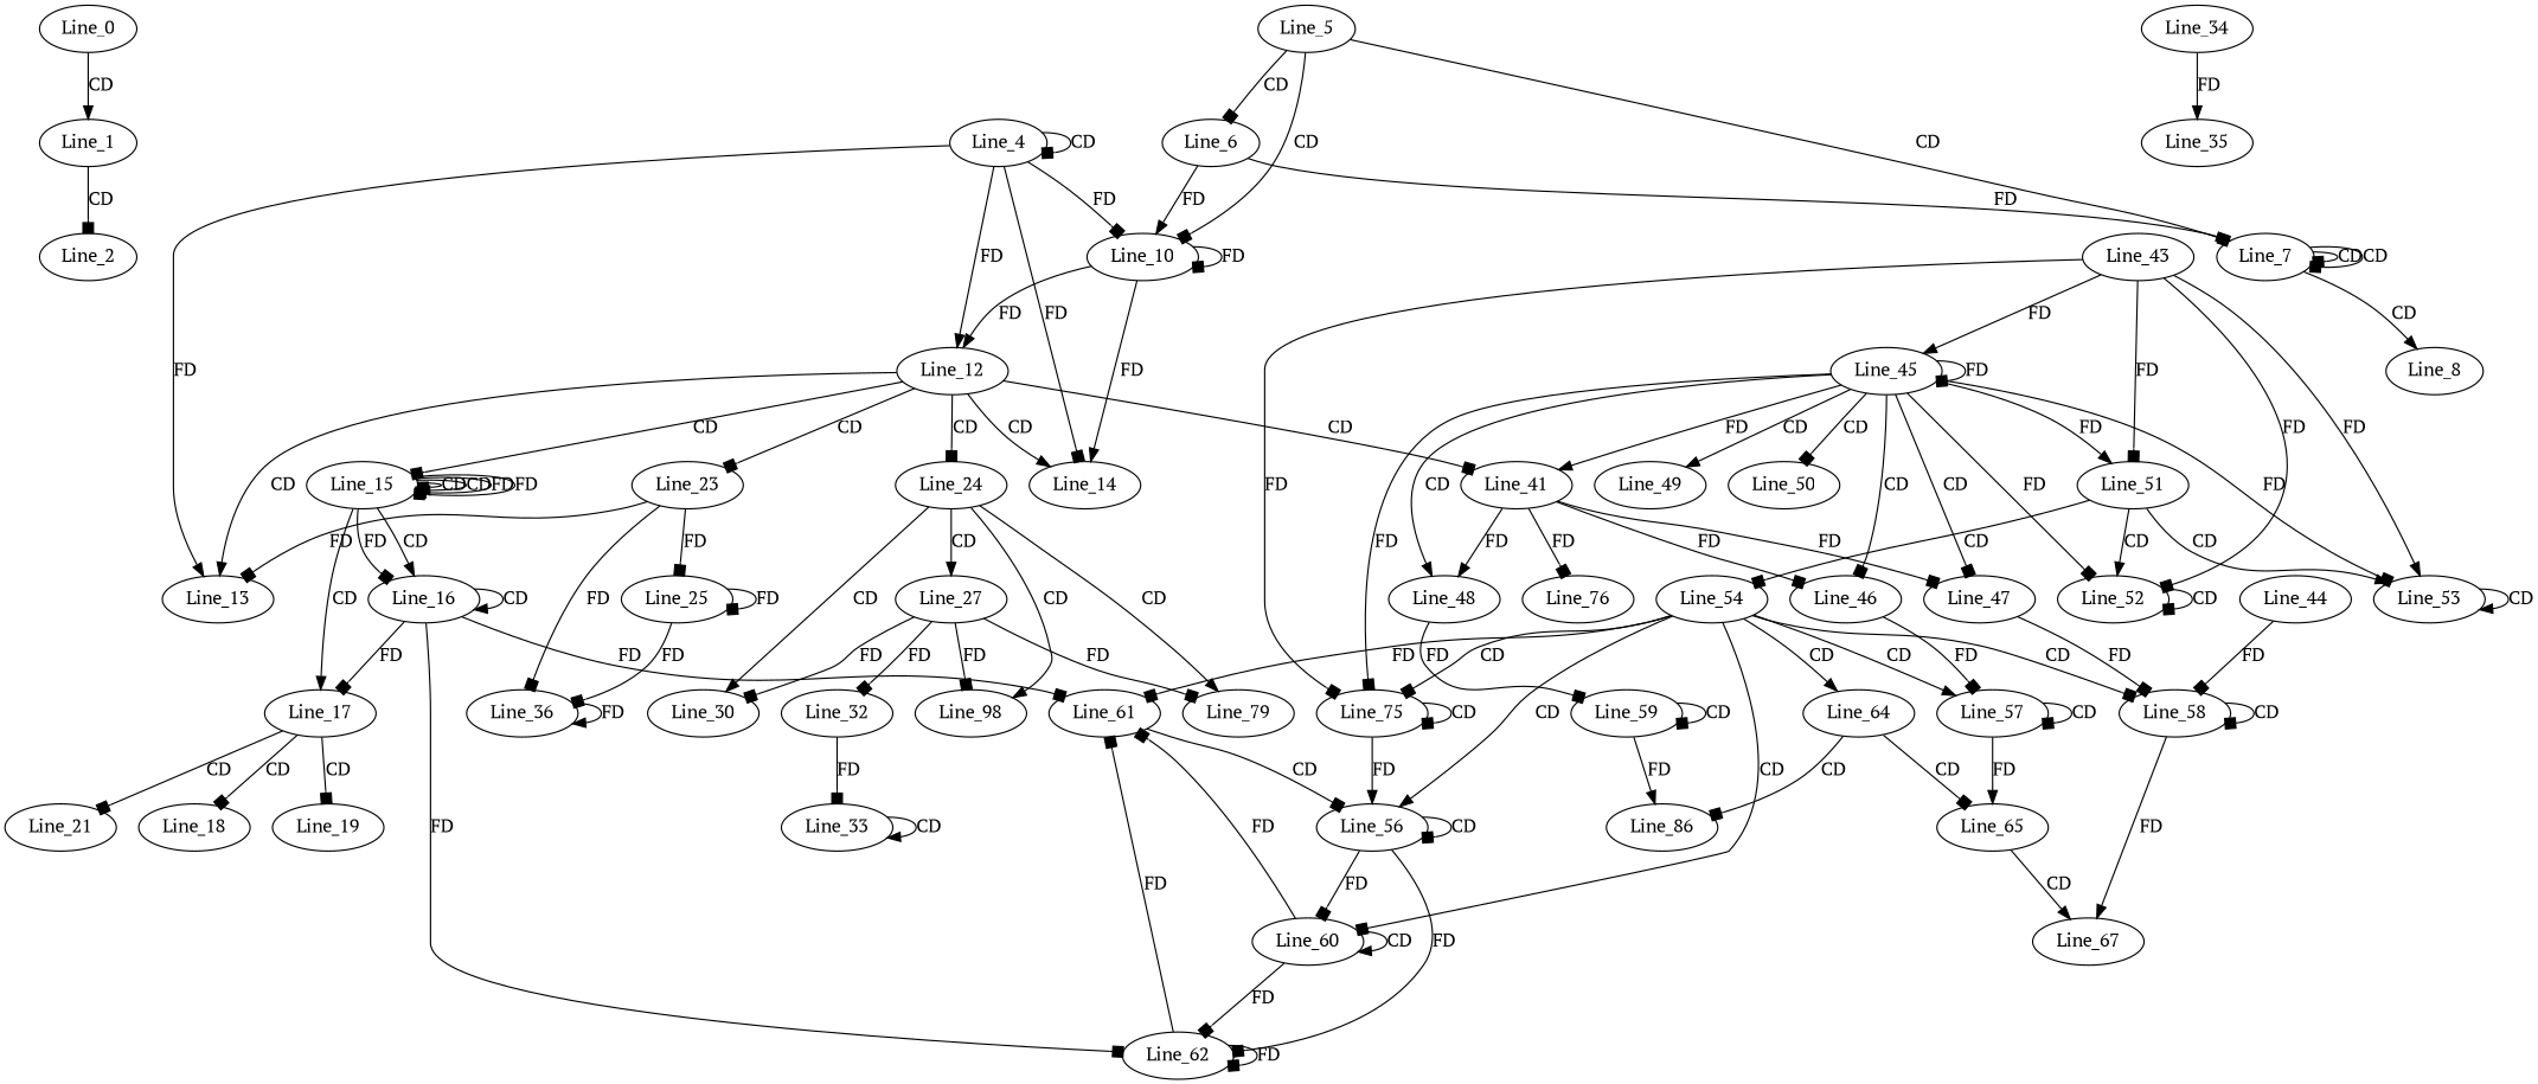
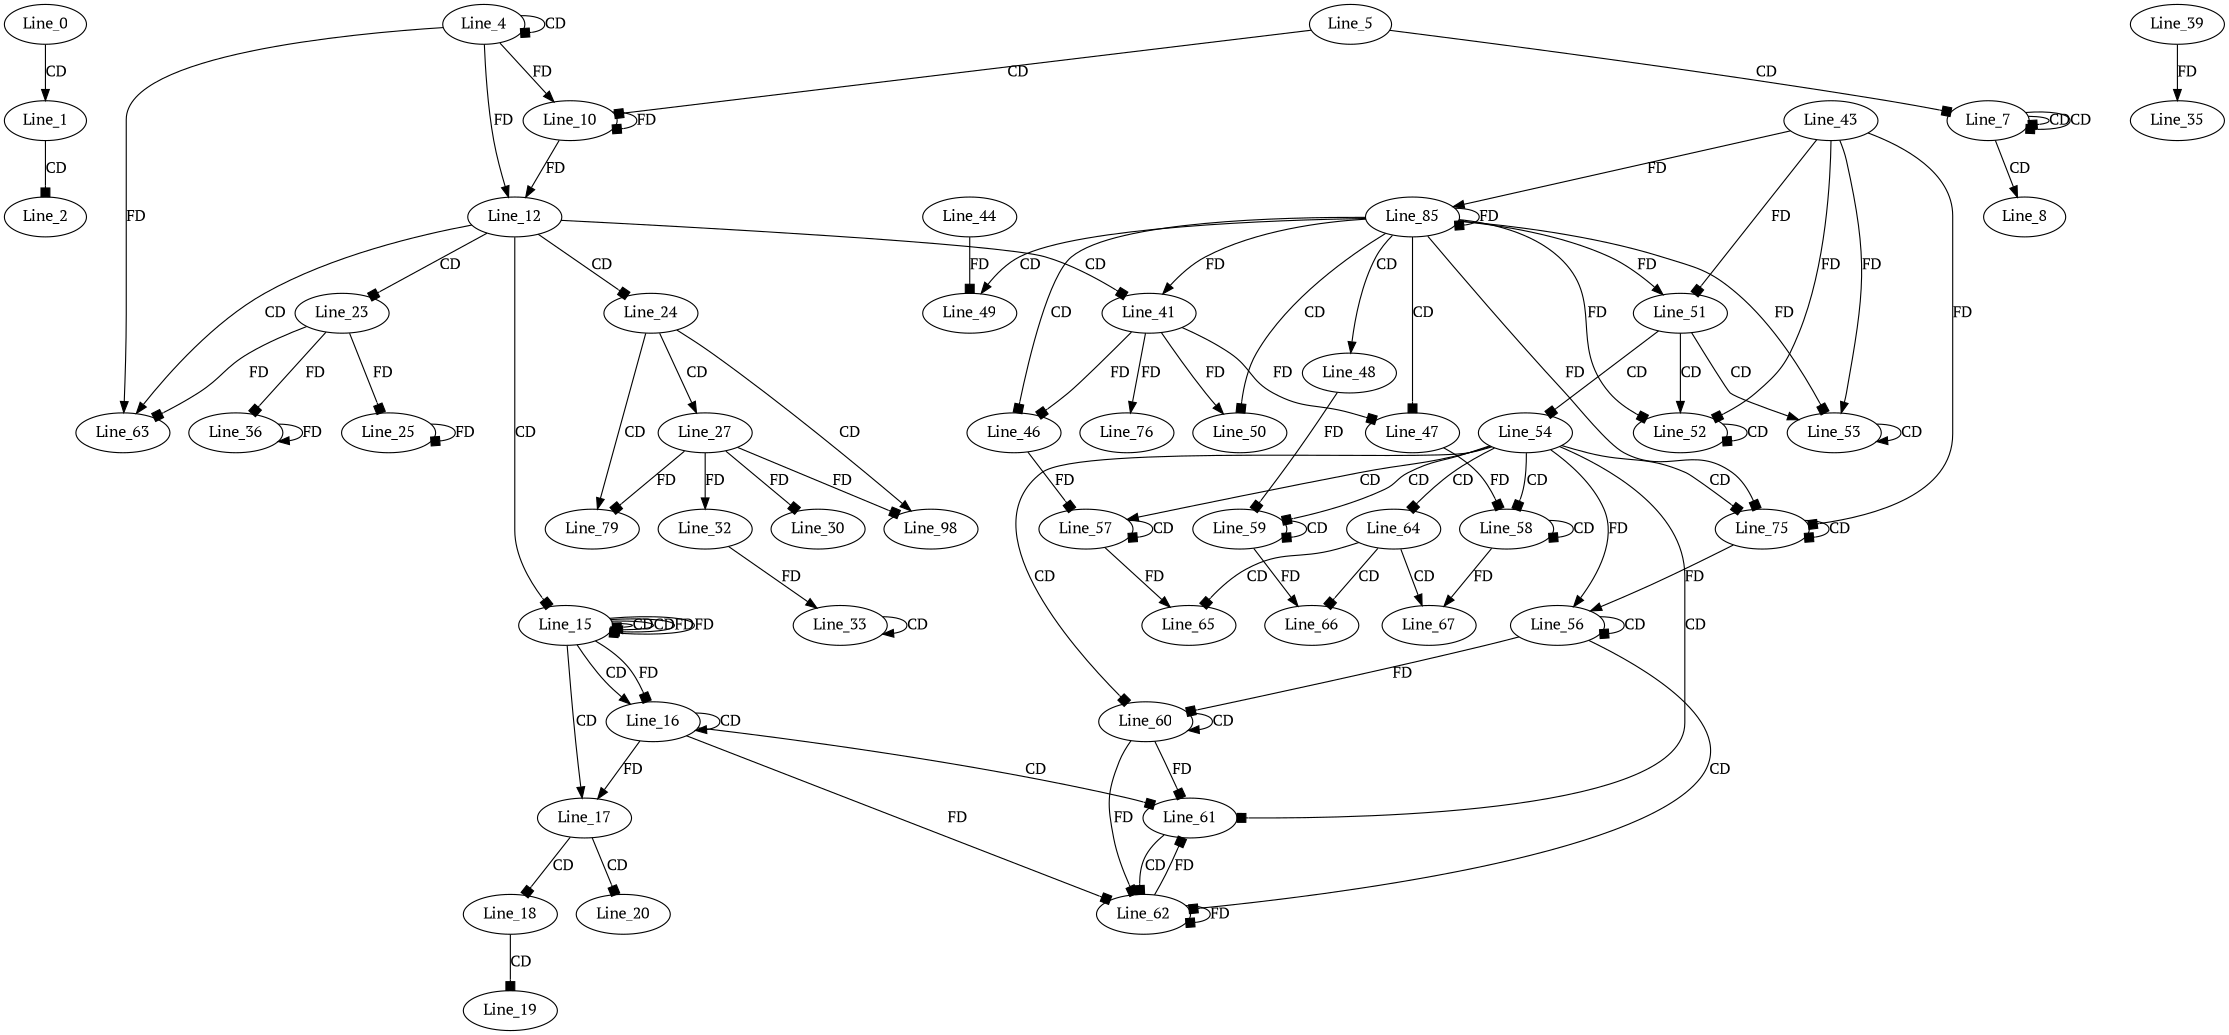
  digraph {
    fontname="PT Serif"
    node [fontname="PT Serif"]
    edge [arrowhead=box fontname="PT Serif"]
    Line_0
    Line_1
    Line_2
    Line_4
    Line_10
    Line_12
-   Line_13
-   Line_14
+   Line_13 [label=Line_63]
    Line_15
    Line_23
    Line_24
    Line_41
    Line_5
-   Line_6
    Line_7
    Line_8
    Line_16
    Line_17
    Line_25
    Line_36
    Line_27
    n22 [label=Line_98]
    n23 [label=Line_79]
    Line_30
    Line_46
    Line_47
    Line_48
    Line_76
    Line_61
    Line_62
    Line_18
    Line_19
-   Line_20 [label=Line_21]
+   Line_20
    Line_32
    Line_33
-   Line_34
+   Line_34 [label=Line_39]
    Line_35
-   Line_45
+   Line_45 [label=Line_85]
    Line_49
    Line_50
    Line_51
    Line_52
    Line_53
    n44 [label=Line_75]
    Line_57
    Line_58
    Line_59
    Line_54
    Line_56
    Line_43
    Line_65
    Line_67
-   Line_66 [label=Line_86]
+   Line_66
    Line_44
    Line_60
    Line_64
    Line_0 -> Line_1 [arrowhead=normal label=CD]
    Line_1 -> Line_2 [label=CD]
    Line_4 -> Line_4 [label=CD]
-   Line_4 -> Line_10 [label=FD]
+   Line_4 -> Line_10 [arrowhead=normal label=FD]
    Line_4 -> Line_12 [arrowhead=normal label=FD]
    Line_4 -> Line_13 [arrowhead=normal label=FD]
-   Line_4 -> Line_14 [label=FD]
    Line_10 -> Line_10 [label=FD]
    Line_10 -> Line_12 [arrowhead=normal label=FD]
-   Line_10 -> Line_14 [arrowhead=normal label=FD]
    Line_12 -> Line_13 [arrowhead=normal label=CD]
-   Line_12 -> Line_14 [arrowhead=normal label=CD]
    Line_12 -> Line_15 [label=CD]
    Line_12 -> Line_23 [label=CD]
    Line_12 -> Line_24 [label=CD]
    Line_12 -> Line_41 [label=CD]
    Line_15 -> Line_15 [label=CD]
    Line_15 -> Line_15 [arrowhead=normal label=CD]
    Line_15 -> Line_15 [label=FD]
    Line_15 -> Line_15 [label=FD]
    Line_15 -> Line_16 [arrowhead=normal label=CD]
    Line_15 -> Line_16 [label=FD]
    Line_15 -> Line_17 [arrowhead=normal label=CD]
    Line_23 -> Line_13 [label=FD]
    Line_23 -> Line_25 [label=FD]
    Line_23 -> Line_36 [label=FD]
    Line_24 -> Line_27 [arrowhead=normal label=CD]
    Line_24 -> n22 [arrowhead=normal label=CD]
    Line_24 -> n23 [arrowhead=normal label=CD]
-   Line_24 -> Line_30 [arrowhead=normal label=CD]
    Line_41 -> Line_46 [label=FD]
    Line_41 -> Line_47 [label=FD]
-   Line_41 -> Line_48 [arrowhead=normal label=FD]
-   Line_41 -> Line_76 [label=FD]
+   Line_41 -> Line_50 [arrowhead=normal label=FD]
+   Line_41 -> Line_76 [arrowhead=normal label=FD]
    Line_5 -> Line_10 [label=CD]
-   Line_5 -> Line_6 [label=CD]
    Line_5 -> Line_7 [label=CD]
-   Line_6 -> Line_10 [arrowhead=normal label=FD]
-   Line_6 -> Line_7 [arrowhead=normal label=FD]
    Line_7 -> Line_7 [label=CD]
    Line_7 -> Line_7 [label=CD]
    Line_7 -> Line_8 [arrowhead=normal label=CD]
    Line_16 -> Line_16 [arrowhead=normal label=CD]
-   Line_16 -> Line_17 [label=FD]
-   Line_16 -> Line_61 [label=FD]
+   Line_16 -> Line_17 [arrowhead=normal label=FD]
+   Line_16 -> Line_61 [label=CD]
    Line_16 -> Line_62 [label=FD]
    Line_17 -> Line_18 [label=CD]
-   Line_17 -> Line_19 [label=CD]
+   Line_18 -> Line_19 [label=CD]
    Line_17 -> Line_20 [label=CD]
    Line_25 -> Line_25 [label=FD]
-   Line_25 -> Line_36 [label=FD]
    Line_36 -> Line_36 [arrowhead=normal label=FD]
    Line_27 -> n22 [label=FD]
    Line_27 -> n23 [label=FD]
    Line_27 -> Line_30 [label=FD]
-   Line_27 -> Line_32 [label=FD]
+   Line_27 -> Line_32 [arrowhead=normal label=FD]
    Line_46 -> Line_57 [label=FD]
    Line_47 -> Line_58 [label=FD]
    Line_48 -> Line_59 [label=FD]
-   Line_61 -> Line_56 [label=CD]
+   Line_61 -> Line_62 [label=CD]
    Line_62 -> Line_61 [label=FD]
    Line_62 -> Line_62 [label=FD]
-   Line_32 -> Line_33 [label=FD]
+   Line_32 -> Line_33 [arrowhead=normal label=FD]
    Line_33 -> Line_33 [arrowhead=normal label=CD]
    Line_34 -> Line_35 [arrowhead=normal label=FD]
    Line_45 -> Line_41 [arrowhead=normal label=FD]
    Line_45 -> Line_46 [label=CD]
    Line_45 -> Line_47 [label=CD]
    Line_45 -> Line_48 [arrowhead=normal label=CD]
    Line_45 -> Line_45 [label=FD]
    Line_45 -> Line_49 [arrowhead=normal label=CD]
    Line_45 -> Line_50 [label=CD]
    Line_45 -> Line_51 [arrowhead=normal label=FD]
    Line_45 -> Line_52 [label=FD]
    Line_45 -> Line_53 [label=FD]
    Line_45 -> n44 [label=FD]
    Line_51 -> Line_52 [arrowhead=normal label=CD]
    Line_51 -> Line_53 [arrowhead=normal label=CD]
    Line_51 -> Line_54 [label=CD]
    Line_52 -> Line_52 [label=CD]
    Line_53 -> Line_53 [arrowhead=normal label=CD]
    n44 -> n44 [label=CD]
    n44 -> Line_56 [arrowhead=normal label=FD]
    Line_57 -> Line_57 [label=CD]
    Line_57 -> Line_65 [arrowhead=normal label=FD]
    Line_58 -> Line_58 [label=CD]
    Line_58 -> Line_67 [arrowhead=normal label=FD]
    Line_59 -> Line_59 [label=CD]
    Line_59 -> Line_66 [arrowhead=normal label=FD]
-   Line_54 -> Line_61 [label=FD]
+   Line_54 -> Line_61 [label=CD]
    Line_54 -> n44 [label=CD]
    Line_54 -> Line_57 [arrowhead=normal label=CD]
    Line_54 -> Line_58 [label=CD]
-   Line_54 -> Line_56 [arrowhead=normal label=CD]
+   Line_54 -> Line_59 [label=CD]
+   Line_54 -> Line_56 [arrowhead=normal label=FD]
    Line_54 -> Line_60 [label=CD]
-   Line_54 -> Line_64 [arrowhead=normal label=CD]
-   Line_56 -> Line_62 [label=FD]
+   Line_54 -> Line_64 [label=CD]
+   Line_56 -> Line_62 [label=CD]
    Line_56 -> Line_56 [label=CD]
    Line_56 -> Line_60 [label=FD]
    Line_43 -> Line_45 [arrowhead=normal label=FD]
    Line_43 -> Line_51 [label=FD]
    Line_43 -> Line_52 [label=FD]
    Line_43 -> Line_53 [arrowhead=normal label=FD]
    Line_43 -> n44 [label=FD]
-   Line_44 -> Line_58 [label=FD]
+   Line_44 -> Line_49 [label=FD]
    Line_60 -> Line_61 [label=FD]
    Line_60 -> Line_62 [label=FD]
    Line_60 -> Line_60 [arrowhead=normal label=CD]
    Line_64 -> Line_65 [label=CD]
-   Line_65 -> Line_67 [arrowhead=normal label=CD]
+   Line_64 -> Line_67 [arrowhead=normal label=CD]
    Line_64 -> Line_66 [label=CD]
  }
